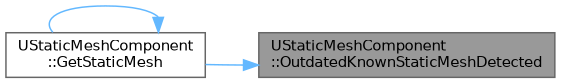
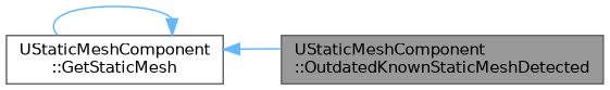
  digraph {
    rankdir=RL
    node [fontname=Helvetica fontsize=10 shape=box style=filled]
    edge [color=steelblue1 dir=back fontname=Helvetica fontsize=10 labelfontname=Helvetica labelfontsize=10 style=solid]
    n1 [color=gray40 fillcolor=grey60 fontcolor=black height=0.2 label="UStaticMeshComponent\l::OutdatedKnownStaticMeshDetected" width=0.4]
    n2 [color=grey40 fillcolor=white height=0.2 label="UStaticMeshComponent\l::GetStaticMesh" width=0.4]
-   n1 -> n2
+   n2 -> n1
    n2 -> n2
  }
